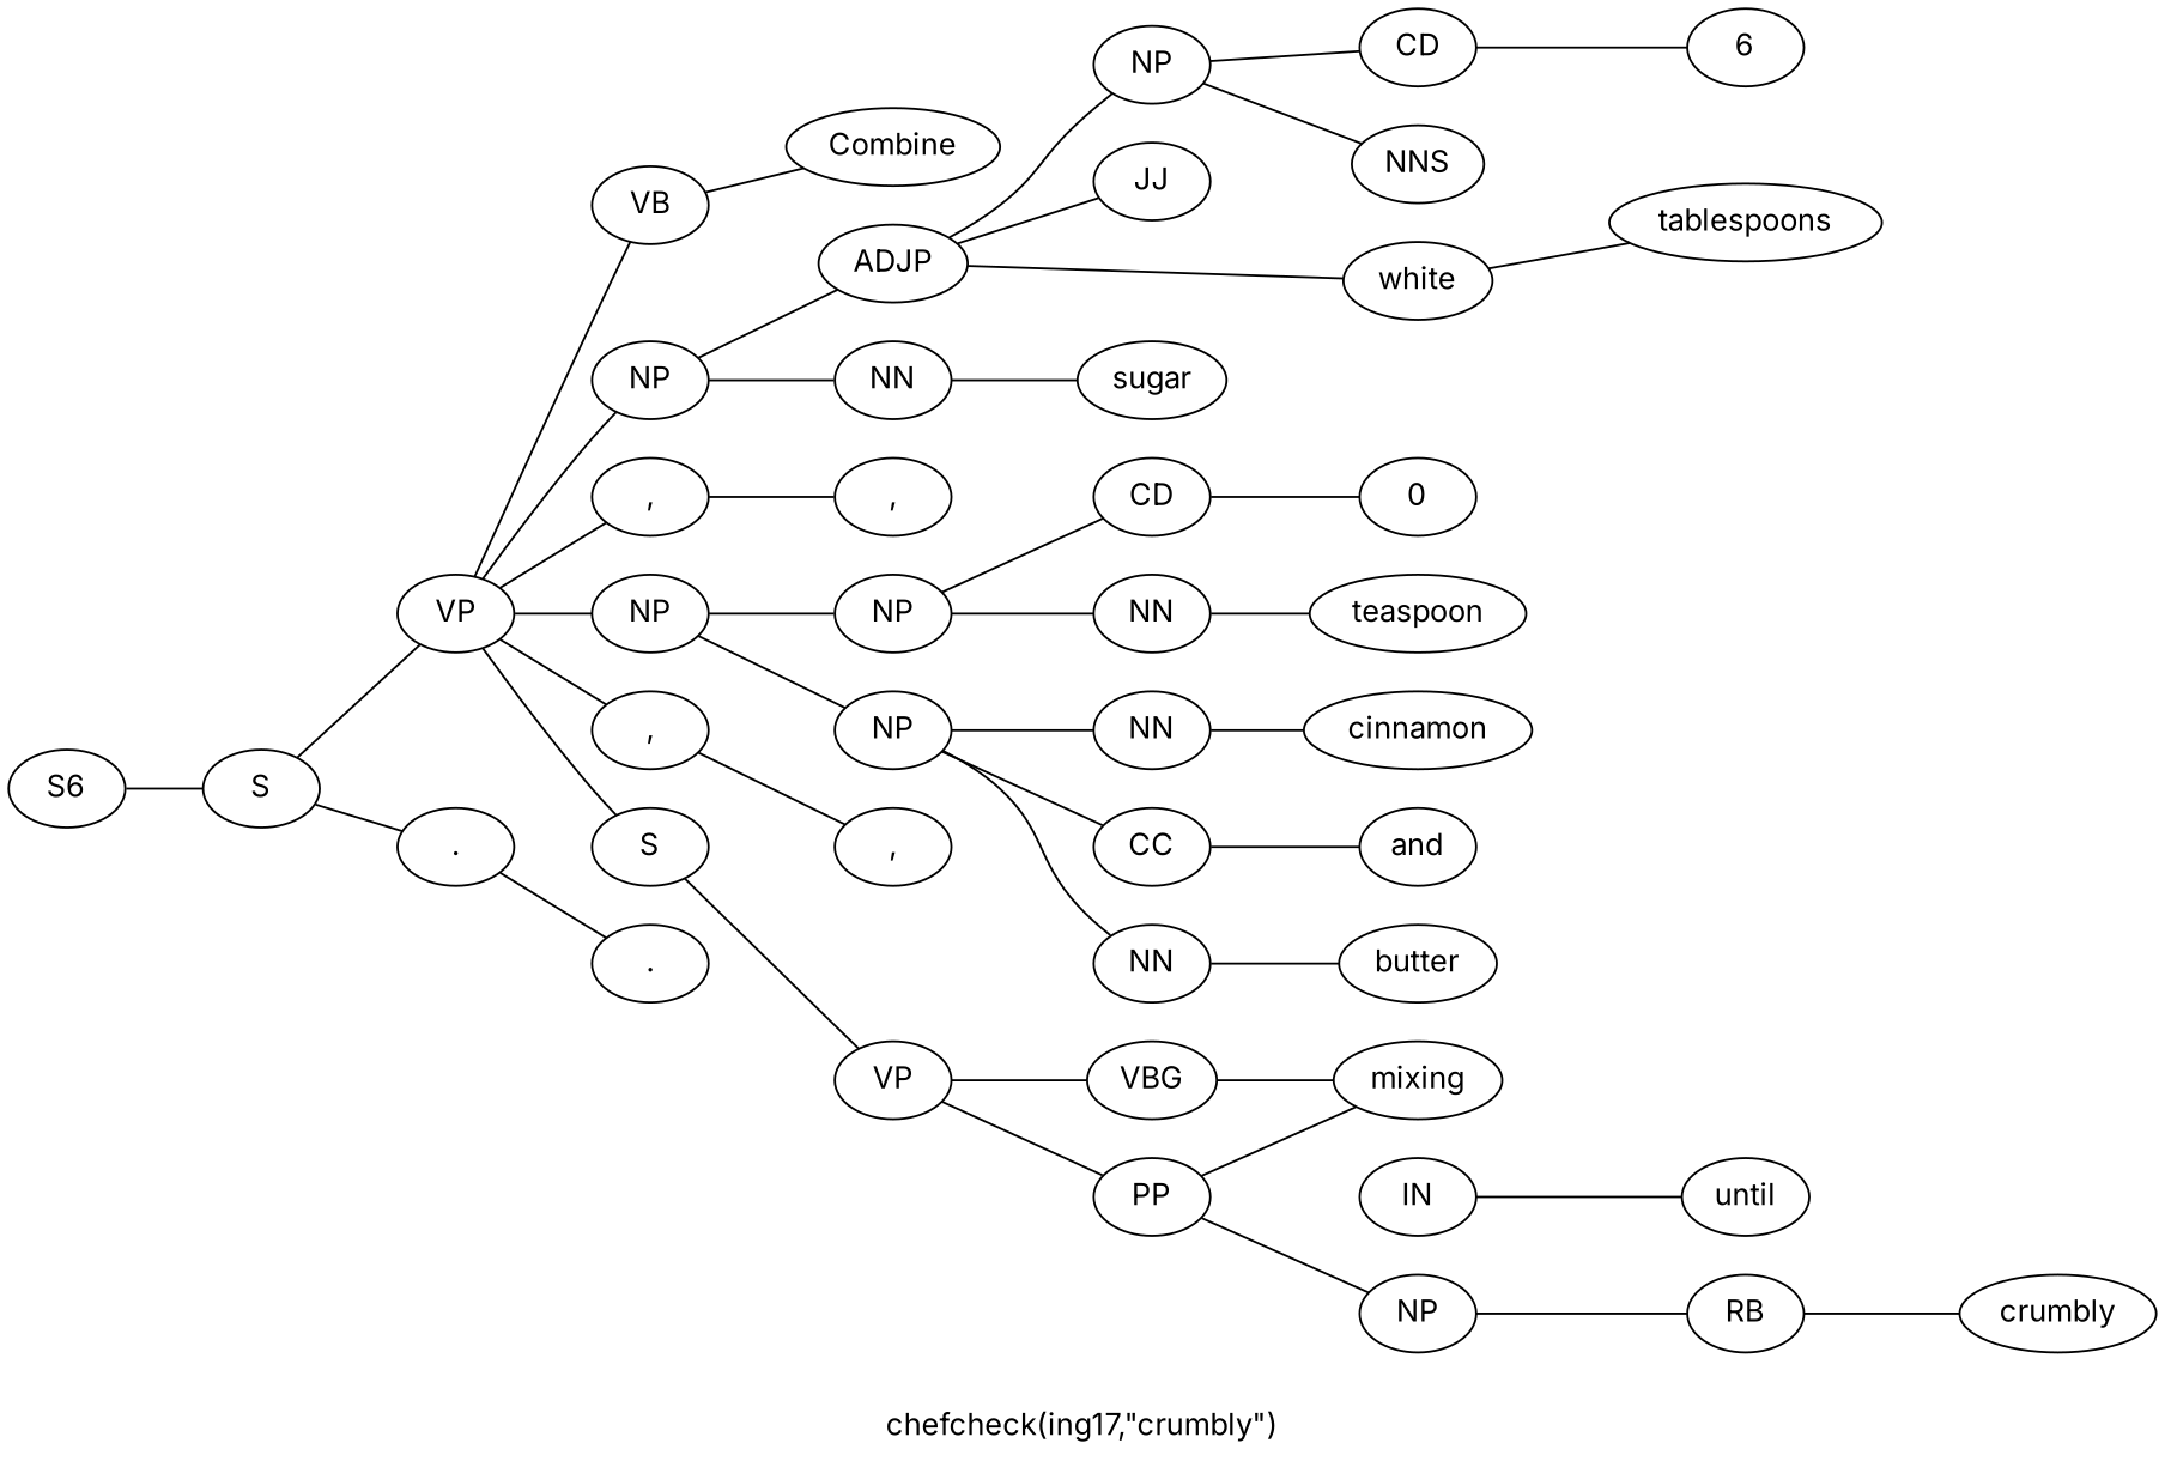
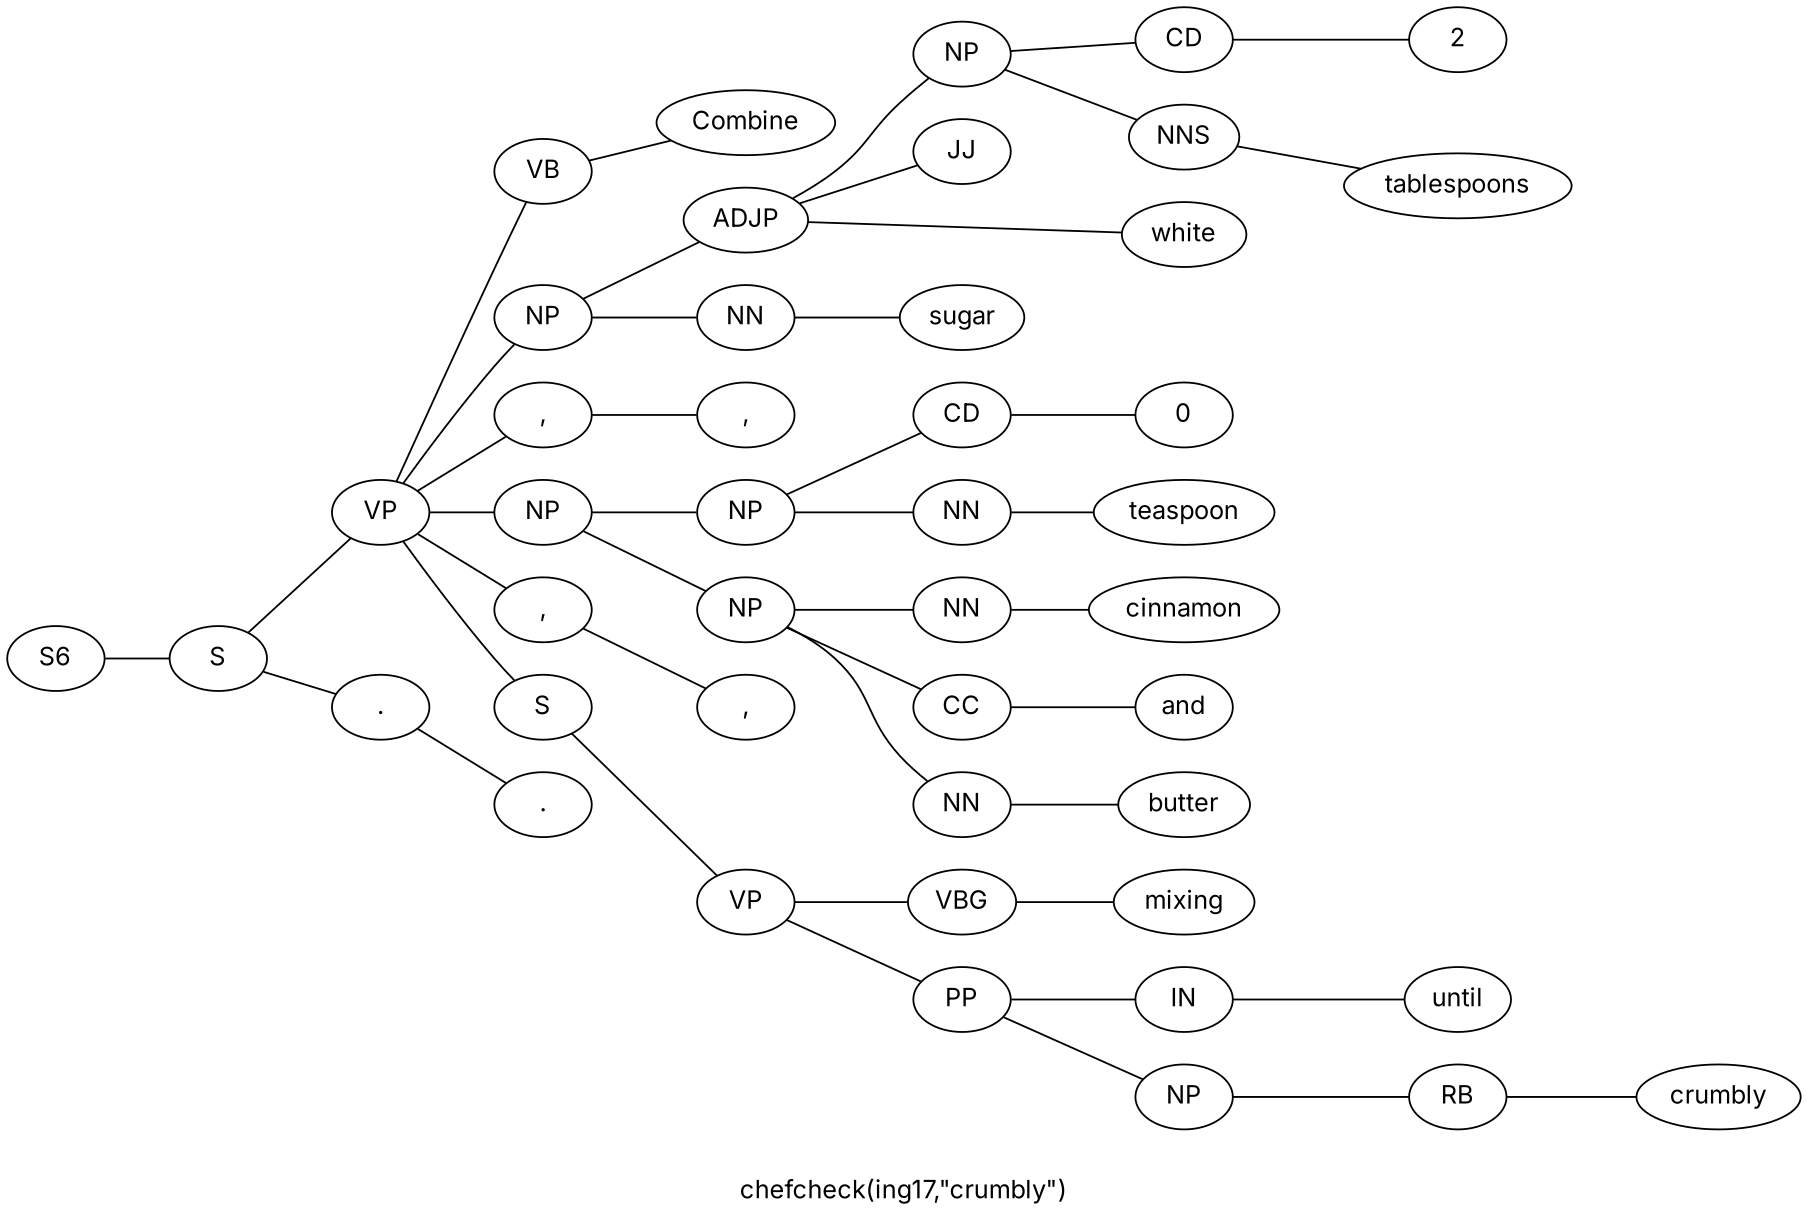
  graph {
    fontname=Inter
    label="chefcheck(ing17,\"crumbly\")"
    rankdir=LR
    node [fontname=Inter]
    edge [fontname=Inter]
    n1 [label=S6]
    n2 [label=S]
    n3 [label=VP]
    n4 [label="."]
    n5 [label=VB]
    n6 [label=NP]
    n7 [label=","]
    n8 [label=NP]
    n9 [label=","]
    n10 [label=S]
    n11 [label="."]
    n12 [label=Combine]
    n13 [label=ADJP]
    n14 [label=NN]
    n15 [label=","]
    n16 [label=NP]
    n17 [label=NP]
    n18 [label=","]
    n19 [label=VP]
    n20 [label=NP]
    n21 [label=JJ]
    n22 [label=white]
    n23 [label=sugar]
    n24 [label=CD]
    n25 [label=NNS]
-   n26 [label=6]
+   n26 [label=2]
    n27 [label=tablespoons]
    n28 [label=CD]
    n29 [label=NN]
    n30 [label=NN]
    n31 [label=CC]
    n32 [label=NN]
    n33 [label=0]
    n34 [label=teaspoon]
    n35 [label=cinnamon]
    n36 [label=and]
    n37 [label=butter]
    n38 [label=VBG]
    n39 [label=PP]
    n40 [label=mixing]
    n41 [label=IN]
    n42 [label=NP]
    n43 [label=until]
    n44 [label=RB]
    n45 [label=crumbly]
    n1 -- n2
    n2 -- n3
    n2 -- n4
    n3 -- n5
    n3 -- n6
    n3 -- n7
    n3 -- n8
    n3 -- n9
    n3 -- n10
    n4 -- n11
    n5 -- n12
    n6 -- n13
    n6 -- n14
    n7 -- n15
    n8 -- n16
    n8 -- n17
    n9 -- n18
    n10 -- n19
    n13 -- n20
    n13 -- n21
    n13 -- n22
    n14 -- n23
    n16 -- n28
    n16 -- n29
    n17 -- n30
    n17 -- n31
    n17 -- n32
    n19 -- n38
    n19 -- n39
    n20 -- n24
    n20 -- n25
    n24 -- n26
-   n22 -- n27
+   n25 -- n27
    n28 -- n33
    n29 -- n34
    n30 -- n35
    n31 -- n36
    n32 -- n37
    n38 -- n40
-   n39 -- n40
+   n39 -- n41
    n39 -- n42
    n41 -- n43
    n42 -- n44
    n44 -- n45
  }
